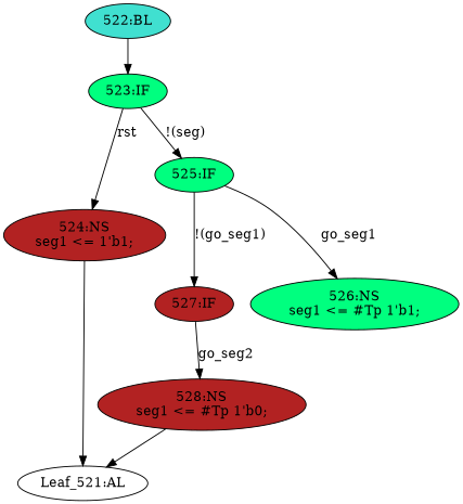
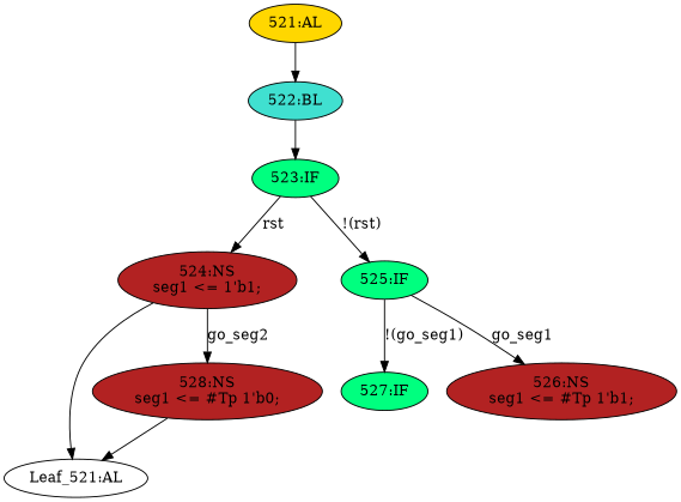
  strict digraph {
    node [fillcolor=firebrick statements="[]" style=filled typ=NonblockingSubstitution]
    edge [cond="[]" lineno=None]
    n1 [ast="<pyverilog.vparser.ast.NonblockingSubstitution object at 0x7f2998c124d0>" label="524:NS\nseg1 <= 1'b1;" statements="[<pyverilog.vparser.ast.NonblockingSubstitution object at 0x7f2998c124d0>]"]
    n2 [def_var="['seg1']" label="Leaf_521:AL" fillcolor="" statements="" style="" typ=""]
    n3 [ast="<pyverilog.vparser.ast.NonblockingSubstitution object at 0x7f2998c12610>" label="528:NS\nseg1 <= #Tp 1'b0;" statements="[<pyverilog.vparser.ast.NonblockingSubstitution object at 0x7f2998c12610>]"]
-   n4 [ast="<pyverilog.vparser.ast.IfStatement object at 0x7f2998c127d0>" label="527:IF" typ=IfStatement]
+   n4 [ast="<pyverilog.vparser.ast.IfStatement object at 0x7f2998c127d0>" fillcolor=springgreen label="527:IF" typ=IfStatement]
    n5 [ast="<pyverilog.vparser.ast.IfStatement object at 0x7f2998c12850>" fillcolor=springgreen label="525:IF" typ=IfStatement]
-   n6 [ast="<pyverilog.vparser.ast.NonblockingSubstitution object at 0x7f2998c12890>" fillcolor=springgreen label="526:NS\nseg1 <= #Tp 1'b1;" statements="[<pyverilog.vparser.ast.NonblockingSubstitution object at 0x7f2998c12890>]"]
+   n6 [ast="<pyverilog.vparser.ast.NonblockingSubstitution object at 0x7f2998c12890>" label="526:NS\nseg1 <= #Tp 1'b1;" statements="[<pyverilog.vparser.ast.NonblockingSubstitution object at 0x7f2998c12890>]"]
    n7 [ast="<pyverilog.vparser.ast.Block object at 0x7f2998c12b10>" fillcolor=turquoise label="522:BL" typ=Block]
    n8 [ast="<pyverilog.vparser.ast.IfStatement object at 0x7f2998c12a90>" fillcolor=springgreen label="523:IF" typ=IfStatement]
+   n9 [ast="<pyverilog.vparser.ast.Always object at 0x7f2998c12b50>" clk_sens=True fillcolor=gold label="521:AL" sens="['clk', 'rst']" typ=Always use_var="['rst', 'go_seg2', 'go_seg1']"]
    n1 -> n2
    n3 -> n2
-   n4 -> n3 [cond="['go_seg2']" label=go_seg2 lineno=527]
+   n1 -> n3 [cond="['go_seg2']" label=go_seg2 lineno=527]
    n5 -> n4 [cond="['go_seg1']" label="!(go_seg1)" lineno=525]
    n5 -> n6 [cond="['go_seg1']" label=go_seg1 lineno=525]
    n7 -> n8
    n8 -> n1 [cond="['rst']" label=rst lineno=523]
-   n8 -> n5 [cond="['rst']" label="!(seg)" lineno=523]
+   n8 -> n5 [cond="['rst']" label="!(rst)" lineno=523]
+   n9 -> n7
  }
